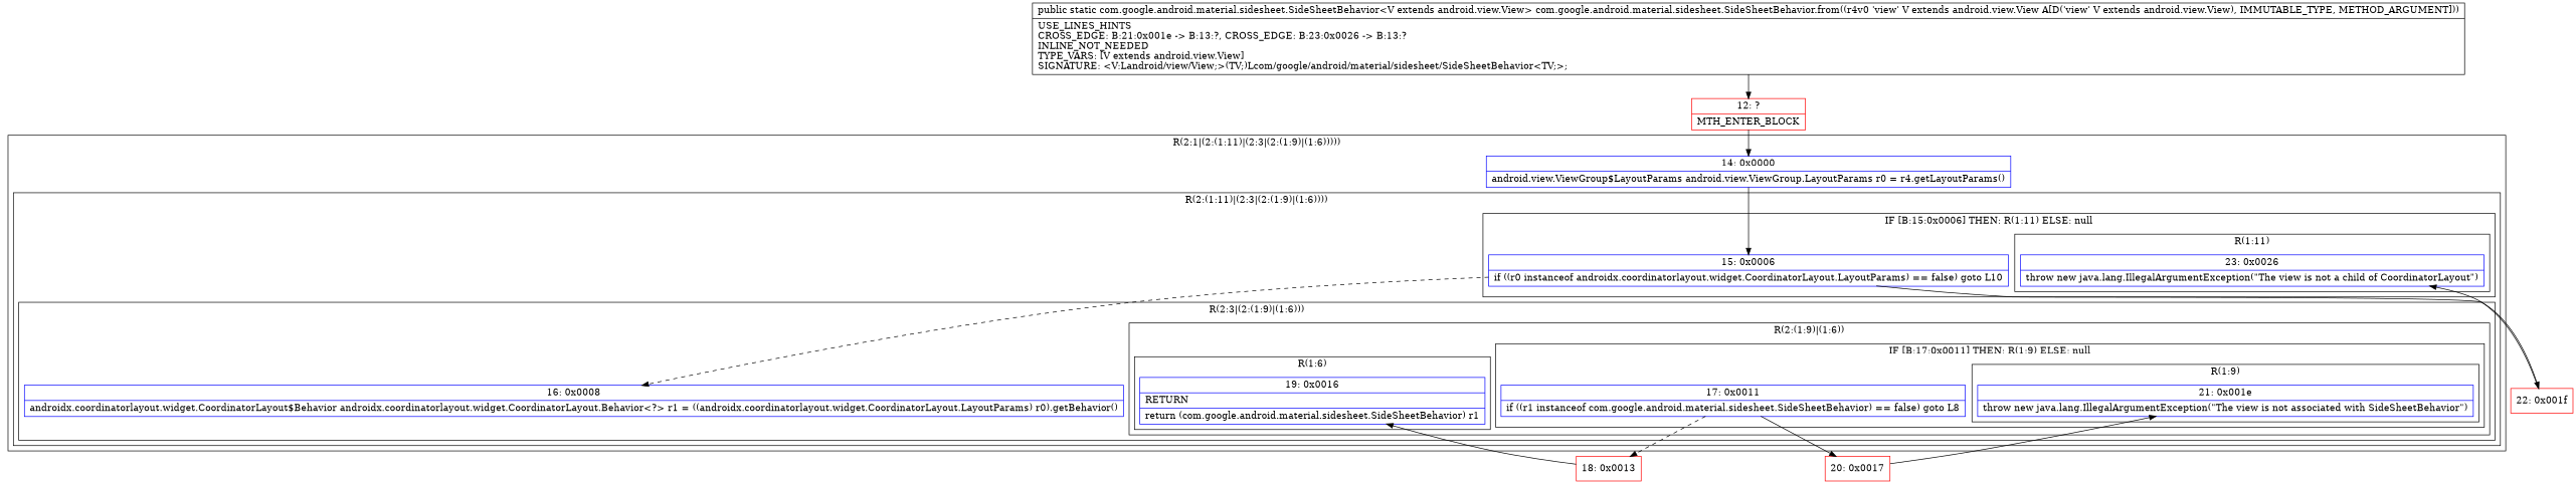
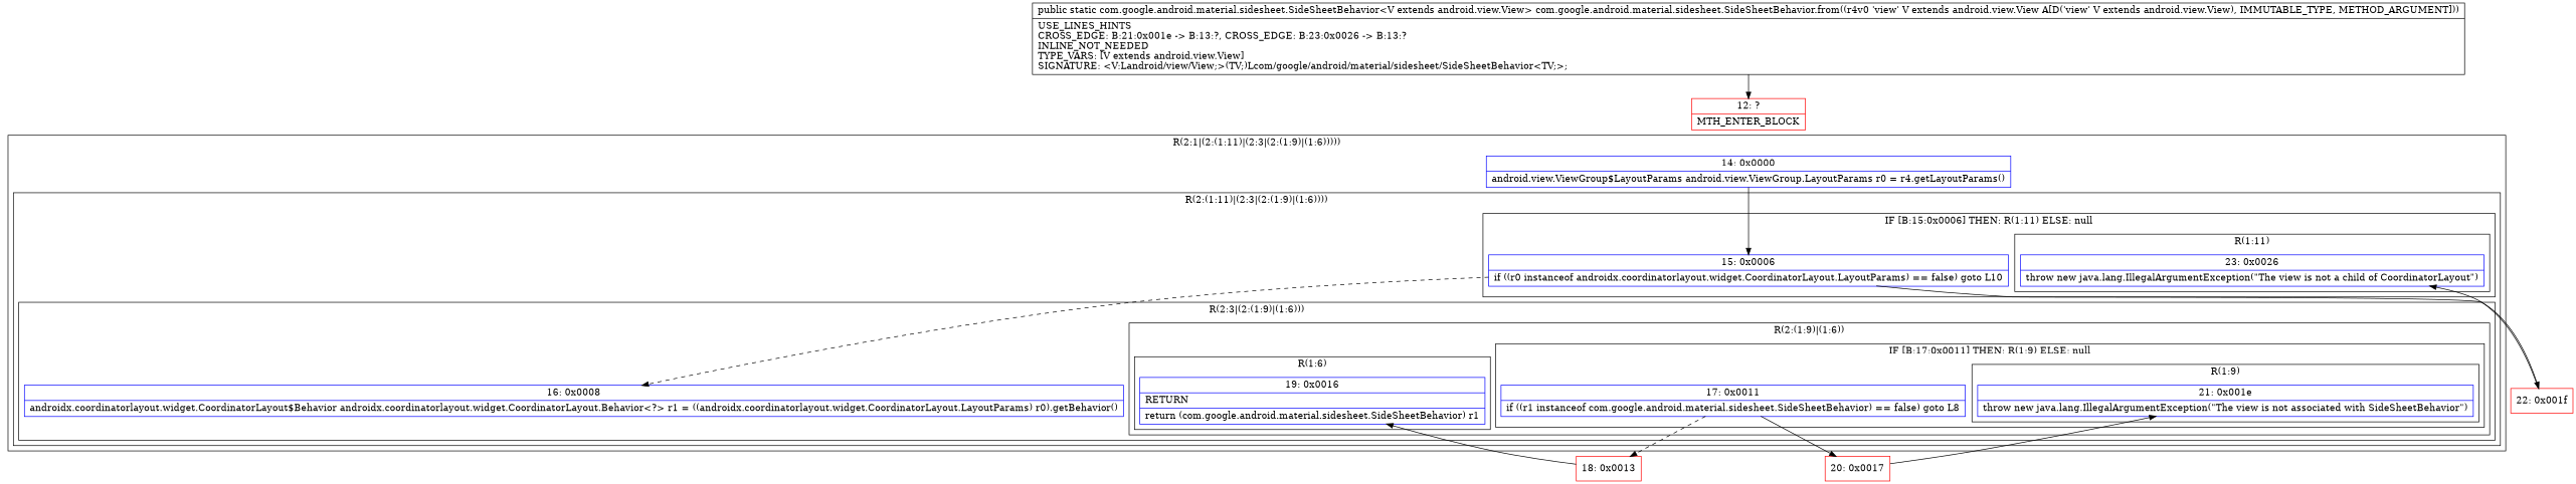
  digraph {
    node [color=blue shape=record]
    n1 [label="{23\:\ 0x0026|throw new java.lang.IllegalArgumentException(\"The view is not a child of CoordinatorLayout\")\l}"]
    n2 [label="{15\:\ 0x0006|if ((r0 instanceof androidx.coordinatorlayout.widget.CoordinatorLayout.LayoutParams) == false) goto L10\l}"]
    n3 [label="{21\:\ 0x001e|throw new java.lang.IllegalArgumentException(\"The view is not associated with SideSheetBehavior\")\l}"]
    n4 [label="{17\:\ 0x0011|if ((r1 instanceof com.google.android.material.sidesheet.SideSheetBehavior) == false) goto L8\l}"]
    n5 [label="{19\:\ 0x0016|RETURN\l|return (com.google.android.material.sidesheet.SideSheetBehavior) r1\l}"]
    n6 [label="{16\:\ 0x0008|androidx.coordinatorlayout.widget.CoordinatorLayout$Behavior androidx.coordinatorlayout.widget.CoordinatorLayout.Behavior\<?\> r1 = ((androidx.coordinatorlayout.widget.CoordinatorLayout.LayoutParams) r0).getBehavior()\l}"]
    n7 [label="{14\:\ 0x0000|android.view.ViewGroup$LayoutParams android.view.ViewGroup.LayoutParams r0 = r4.getLayoutParams()\l}"]
    n8 [color=red label="{22\:\ 0x001f}"]
    n9 [color=red label="{18\:\ 0x0013}"]
    n10 [color=red label="{20\:\ 0x0017}"]
    n11 [color=red label="{12\:\ ?|MTH_ENTER_BLOCK\l}"]
    n12 [label="{public static com.google.android.material.sidesheet.SideSheetBehavior\<V extends android.view.View\> com.google.android.material.sidesheet.SideSheetBehavior.from((r4v0 'view' V extends android.view.View A[D('view' V extends android.view.View), IMMUTABLE_TYPE, METHOD_ARGUMENT]))  | USE_LINES_HINTS\lCROSS_EDGE: B:21:0x001e \-\> B:13:?, CROSS_EDGE: B:23:0x0026 \-\> B:13:?\lINLINE_NOT_NEEDED\lTYPE_VARS: [V extends android.view.View]\lSIGNATURE: \<V:Landroid\/view\/View;\>(TV;)Lcom\/google\/android\/material\/sidesheet\/SideSheetBehavior\<TV;\>;\l}" color=""]
    subgraph cluster_1 {
      label="R(2:1|(2:(1:11)|(2:3|(2:(1:9)|(1:6)))))"
      n7
      subgraph cluster_2 {
        label="R(2:(1:11)|(2:3|(2:(1:9)|(1:6))))"
        subgraph cluster_3 {
          label="IF [B:15:0x0006] THEN: R(1:11) ELSE: null"
          n2
          subgraph cluster_4 {
            label="R(1:11)"
            n1
          }
        }
        subgraph cluster_5 {
          label="R(2:3|(2:(1:9)|(1:6)))"
          n6
          subgraph cluster_6 {
            label="R(2:(1:9)|(1:6))"
            subgraph cluster_7 {
              label="IF [B:17:0x0011] THEN: R(1:9) ELSE: null"
              n4
              subgraph cluster_8 {
                label="R(1:9)"
                n3
              }
            }
            subgraph cluster_9 {
              label="R(1:6)"
              n5
            }
          }
        }
      }
    }
    n2 -> n6 [style=dashed]
    n2 -> n8
    n4 -> n9 [style=dashed]
    n4 -> n10
    n7 -> n2
    n8 -> n1
    n9 -> n5
    n10 -> n3
-   n11 -> n7
    n12 -> n11
  }
